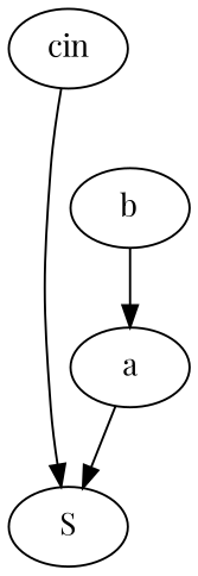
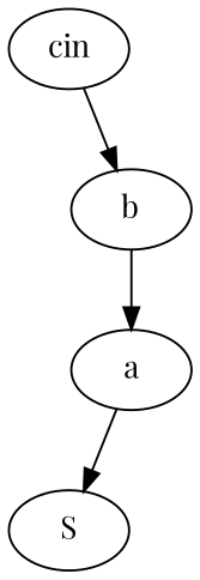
  strict digraph {
    fontname="Playfair Display"
    node [complexity=4 fontname="Playfair Display" importance=0.423076963957 rank=0.105769240989]
    edge [fontname="Playfair Display"]
    S [complexity=0 importance=0.269230891871 rank=0.0]
    a
    b
    cin
    a -> S
    b -> a
-   cin -> S
+   cin -> b
  }
